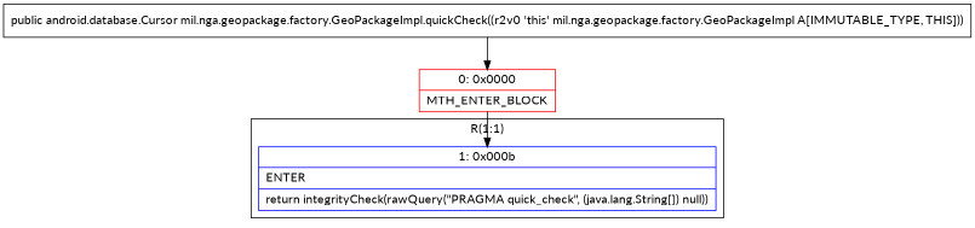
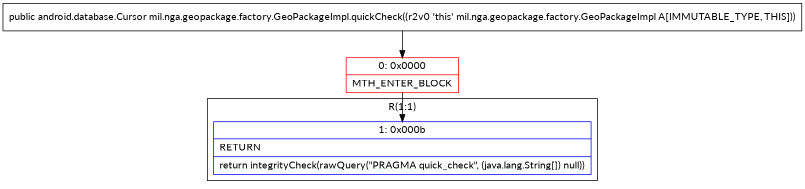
  digraph {
    fontname=Lato
    node [shape=record fontname=Lato]
    edge [fontname=Lato]
-   n1 [color=blue label="{1\:\ 0x000b|ENTER\l|return integrityCheck(rawQuery(\"PRAGMA quick_check\", (java.lang.String[]) null))\l}"]
+   n1 [color=blue label="{1\:\ 0x000b|RETURN\l|return integrityCheck(rawQuery(\"PRAGMA quick_check\", (java.lang.String[]) null))\l}"]
    n2 [color=red label="{0\:\ 0x0000|MTH_ENTER_BLOCK\l}"]
    n3 [label="{public android.database.Cursor mil.nga.geopackage.factory.GeoPackageImpl.quickCheck((r2v0 'this' mil.nga.geopackage.factory.GeoPackageImpl A[IMMUTABLE_TYPE, THIS])) }"]
    subgraph cluster_1 {
      label="R(1:1)"
      n1
    }
    n2 -> n1
    n3 -> n2
  }
